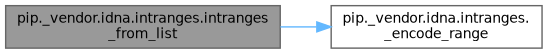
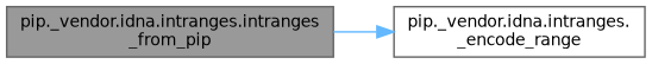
  digraph {
    rankdir=LR
    node [fontname=Helvetica fontsize=10 shape=box style=filled]
-   n1 [color=gray40 fillcolor=grey60 fontcolor=black height=0.2 label="pip._vendor.idna.intranges.intranges\l_from_list" width=0.4]
+   n1 [color=gray40 fillcolor=grey60 fontcolor=black height=0.2 label="pip._vendor.idna.intranges.intranges\l_from_pip" width=0.4]
    n2 [color=grey40 fillcolor=white height=0.2 label="pip._vendor.idna.intranges.\l_encode_range" width=0.4]
    n1 -> n2 [color=steelblue1 fontname=Helvetica fontsize=10 labelfontname=Helvetica labelfontsize=10 style=solid]
  }
